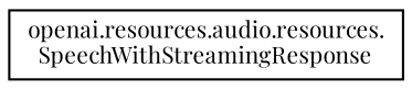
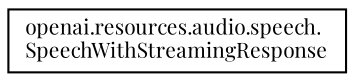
  digraph {
    rankdir=LR
    fontname="Playfair Display"
-   n1 [color=black fillcolor=white fontname="Playfair Display" fontsize=10 height=0.2 label="openai.resources.audio.resources.\lSpeechWithStreamingResponse" shape=record style=filled width=0.4]
+   n1 [color=black fillcolor=white fontname="Playfair Display" fontsize=10 height=0.2 label="openai.resources.audio.speech.\lSpeechWithStreamingResponse" shape=record style=filled width=0.4]
  }
